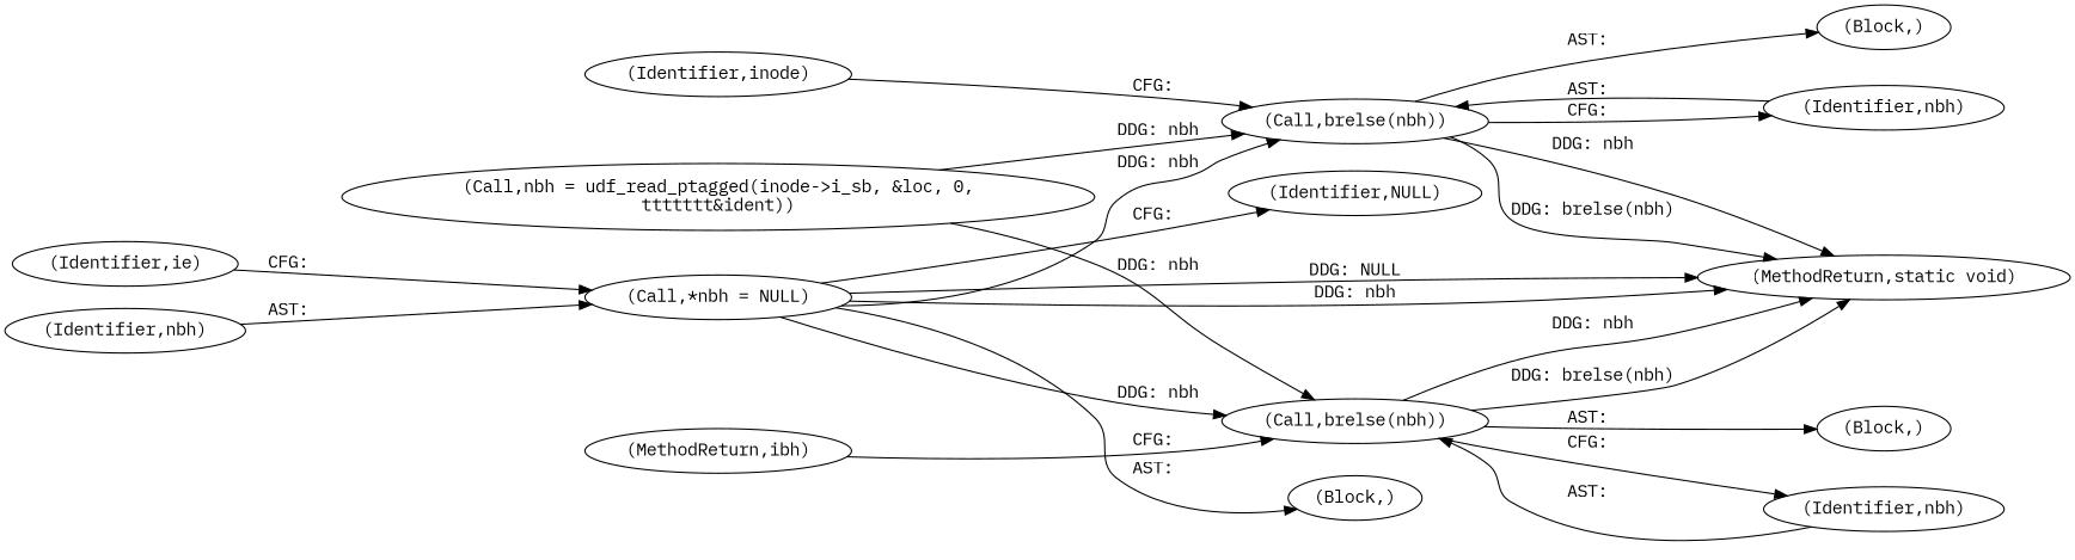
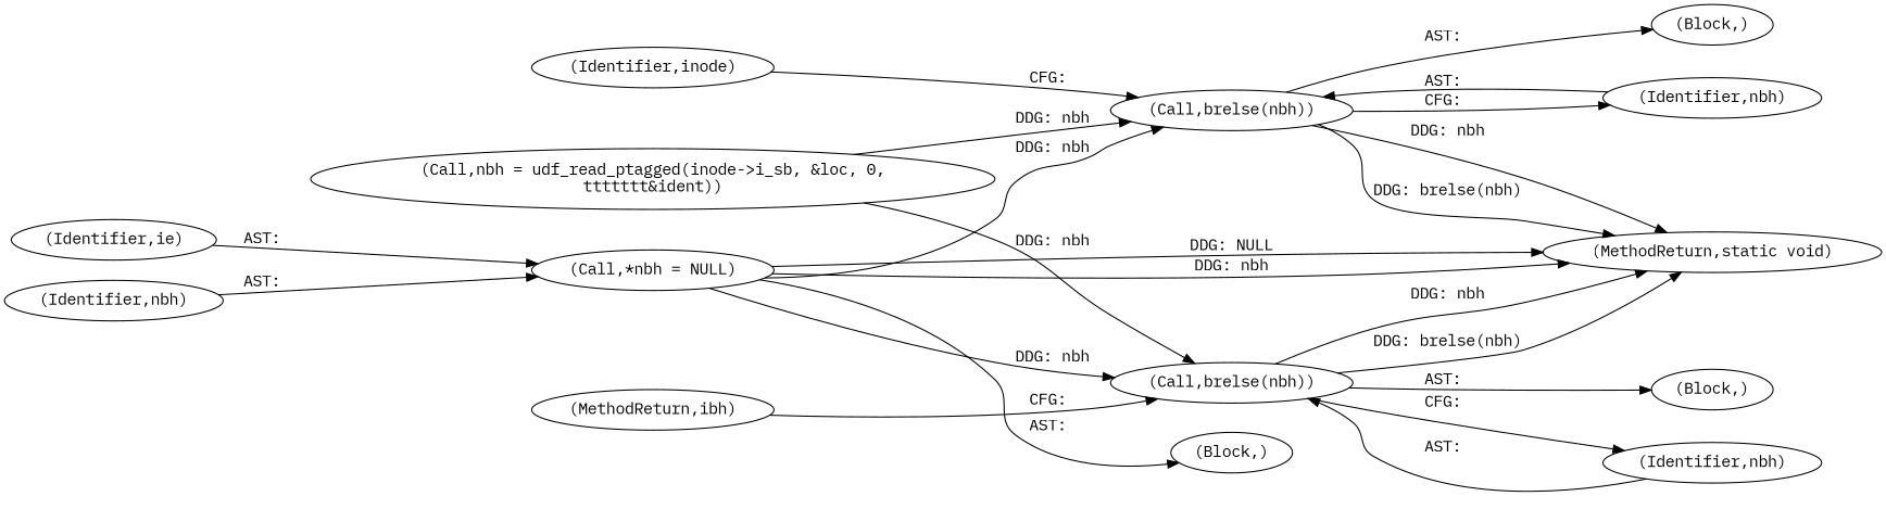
  digraph {
    fontname="IBM Plex Mono"
    rankdir=LR
    node [fontname="IBM Plex Mono"]
    edge [fontname="IBM Plex Mono"]
    n1 [label="(Call,*nbh = NULL)"]
    n2 [label="(Call,brelse(nbh))"]
    n3 [label="(Call,brelse(nbh))"]
    n4 [label="(Block,)"]
    n5 [label="(MethodReturn,static void)"]
-   n6 [label="(Identifier,NULL)"]
    n7 [label="(Identifier,nbh)"]
    n8 [label="(Block,)"]
    n9 [label="(Identifier,nbh)"]
    n10 [label="(Block,)"]
    n11 [label="(Identifier,ie)"]
    n12 [label="(Identifier,nbh)"]
    n13 [label="(Identifier,inode)"]
    n14 [label="(MethodReturn,ibh)"]
    n15 [label="(Call,nbh = udf_read_ptagged(inode->i_sb, &loc, 0,\n\t\t\t\t\t\t\t&ident))"]
    n1 -> n2 [label="DDG: nbh"]
    n1 -> n3 [label="DDG: nbh"]
    n1 -> n4 [label="AST: "]
    n1 -> n5 [label="DDG: nbh"]
    n1 -> n5 [label="DDG: NULL"]
-   n1 -> n6 [label="CFG: "]
    n2 -> n5 [label="DDG: nbh"]
    n2 -> n5 [label="DDG: brelse(nbh)"]
    n2 -> n7 [label="CFG: "]
    n2 -> n8 [label="AST: "]
    n3 -> n5 [label="DDG: nbh"]
    n3 -> n5 [label="DDG: brelse(nbh)"]
    n3 -> n9 [label="CFG: "]
    n3 -> n10 [label="AST: "]
    n7 -> n2 [label="AST: "]
    n9 -> n3 [label="AST: "]
-   n11 -> n1 [label="CFG: "]
+   n11 -> n1 [label="AST: "]
    n12 -> n1 [label="AST: "]
    n13 -> n2 [label="CFG: "]
    n14 -> n3 [label="CFG: "]
    n15 -> n2 [label="DDG: nbh"]
    n15 -> n3 [label="DDG: nbh"]
  }
